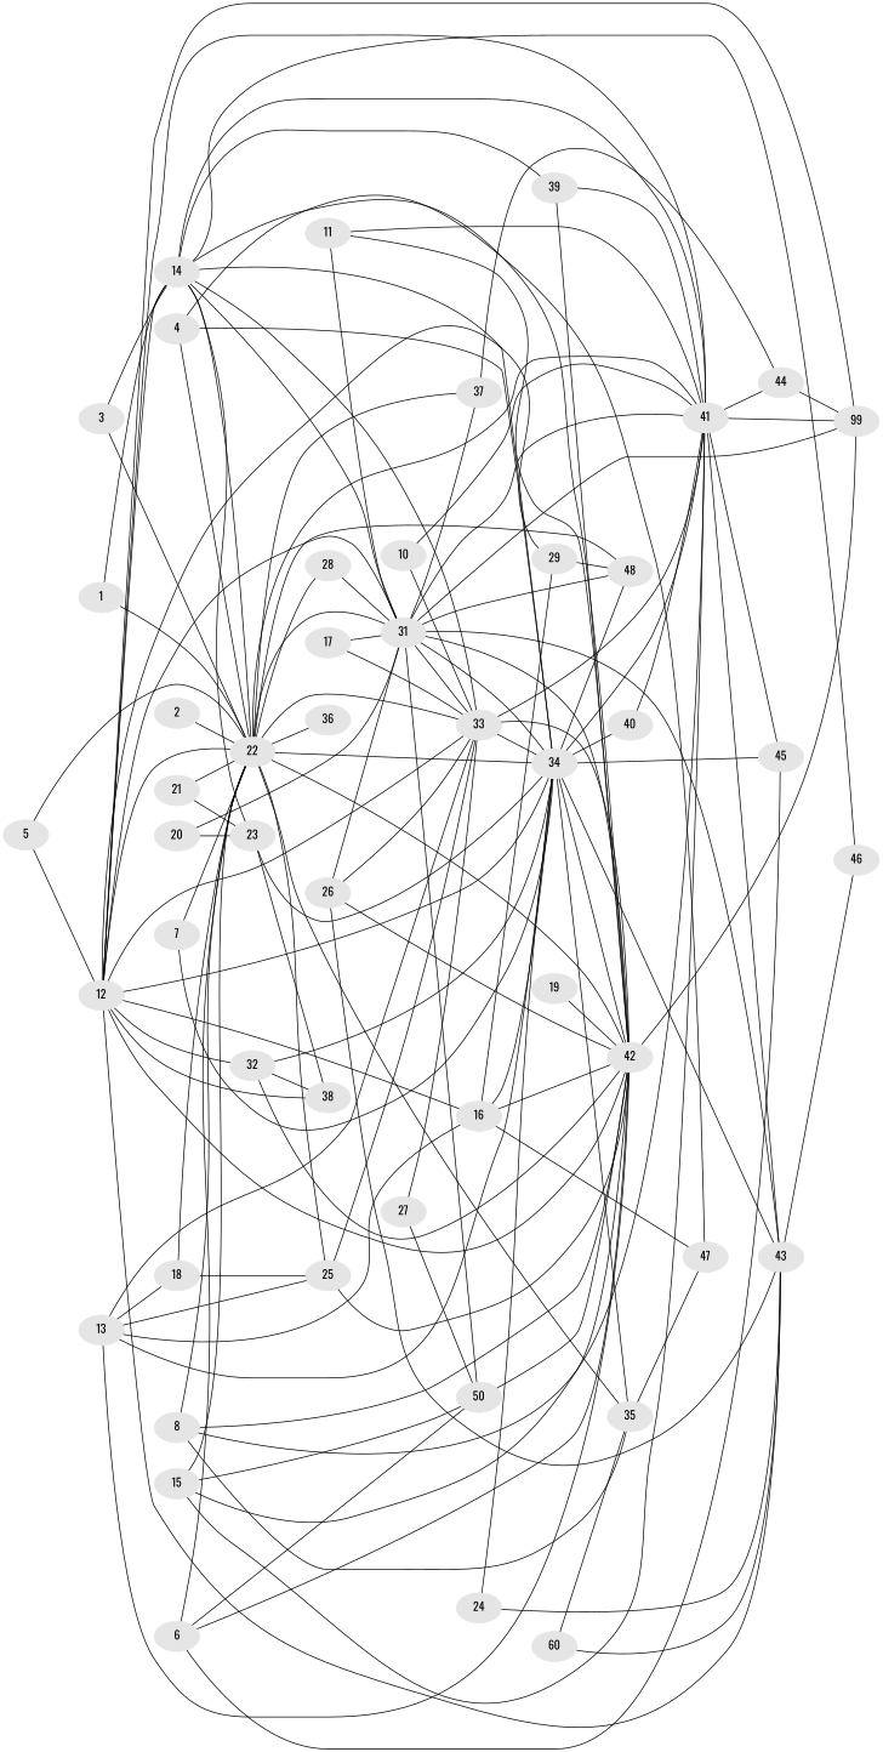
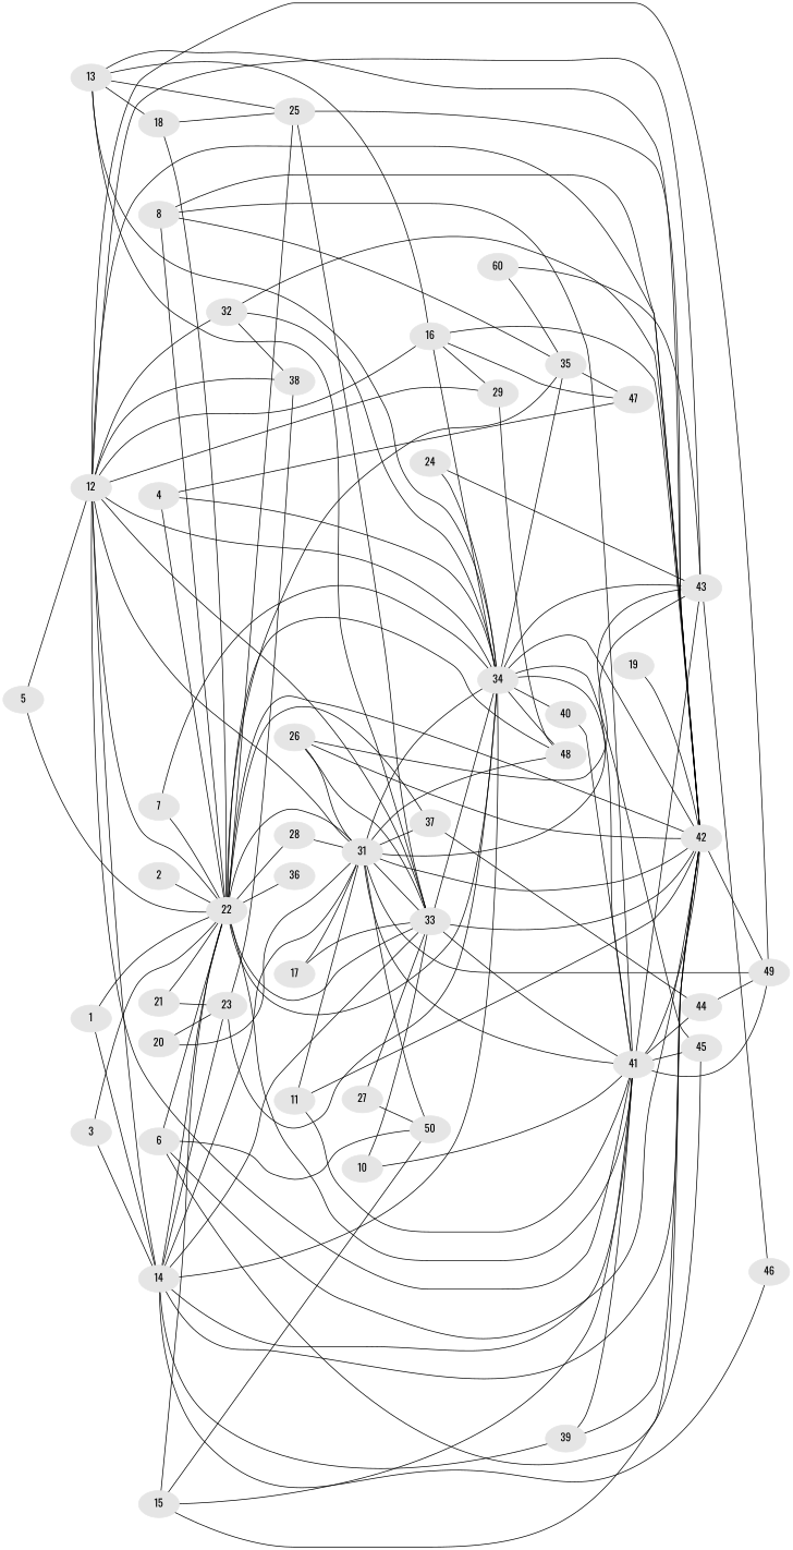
  graph {
    fontname=Oswald
    rankdir=LR
    node [color=gray90 fontname=Oswald style=filled]
    edge [fontname=Oswald weight=1.0]
    1
    14
    22
    34
    42
    41
    33
    31
    23
    39
    46
    35
    25
    28
    36
    37
    48
    2
    3
    4
    47
    45
    43
    40
    5
    12
    16
    29
    32
    38
-   49 [label=99]
+   49
    6
    50
    7
    8
    44
    13
    18
    10
    11
    15
    17
    19
    20
    21
    24
    26
    27
    n49 [label=60]
    1 -- 14
    1 -- 22
    14 -- 22
    14 -- 34 [weight=4.0]
    14 -- 42
    14 -- 41 [weight=2.0]
    14 -- 33
    14 -- 31
    14 -- 23 [weight=2.0]
    14 -- 39
    14 -- 46
    22 -- 34 [weight=5.0]
    22 -- 42
    22 -- 41
    22 -- 33
    22 -- 31
    22 -- 35
    22 -- 25
    22 -- 28
    22 -- 36
    22 -- 37
    22 -- 48
    34 -- 42 [weight=3.0]
    34 -- 41 [weight=5.0]
    34 -- 35
    34 -- 48
    34 -- 45
    34 -- 43
    34 -- 40
    42 -- 49
-   50 -- 42 [weight=3.0]
+   41 -- 42 [weight=3.0]
    41 -- 45
    41 -- 43
    41 -- 49
    41 -- 44
    33 -- 34 [weight=4.0]
    33 -- 42
    33 -- 41
    31 -- 34 [weight=5.0]
    31 -- 42
    31 -- 41
    31 -- 33 [weight=2.0]
    31 -- 37
    31 -- 48
    31 -- 43
    31 -- 49
    31 -- 50
    23 -- 34 [weight=2.0]
    23 -- 38
    39 -- 42
    39 -- 41
    35 -- 47
    25 -- 42
    25 -- 33
    28 -- 31
    37 -- 44
    2 -- 22
    3 -- 14
    3 -- 22
    4 -- 22
    4 -- 34
    4 -- 47
    43 -- 46
    40 -- 41
    5 -- 22
    5 -- 12
    12 -- 14
    12 -- 22
    12 -- 34 [weight=3.0]
    12 -- 42 [weight=2.0]
    12 -- 41
    12 -- 33
    12 -- 31
    12 -- 43
    12 -- 16
    12 -- 29
    12 -- 32
    12 -- 38 [weight=2.0]
    12 -- 49
    16 -- 34
    16 -- 42
    16 -- 47
    16 -- 29
    29 -- 48
    32 -- 34
    32 -- 42
    32 -- 38
    6 -- 22 [weight=2.0]
    6 -- 42
    6 -- 45
    6 -- 50
    7 -- 22
    7 -- 34
    8 -- 22
    8 -- 42
    8 -- 41
    8 -- 35
    44 -- 49
    13 -- 34
    13 -- 42
    13 -- 33
    13 -- 25
    13 -- 16
    13 -- 18
    18 -- 22
    18 -- 25
    10 -- 41
    10 -- 33
    11 -- 42
    11 -- 41
    11 -- 31
    15 -- 22
    15 -- 42
    15 -- 41
    15 -- 50
    17 -- 33
    17 -- 31
    19 -- 42
    20 -- 31
    20 -- 23
    21 -- 22
    21 -- 23
    24 -- 34 [weight=2.0]
    24 -- 43
    26 -- 42
    26 -- 33
    26 -- 31 [weight=2.0]
    26 -- 43
    27 -- 33
    27 -- 50
    n49 -- 35
    n49 -- 43
  }
